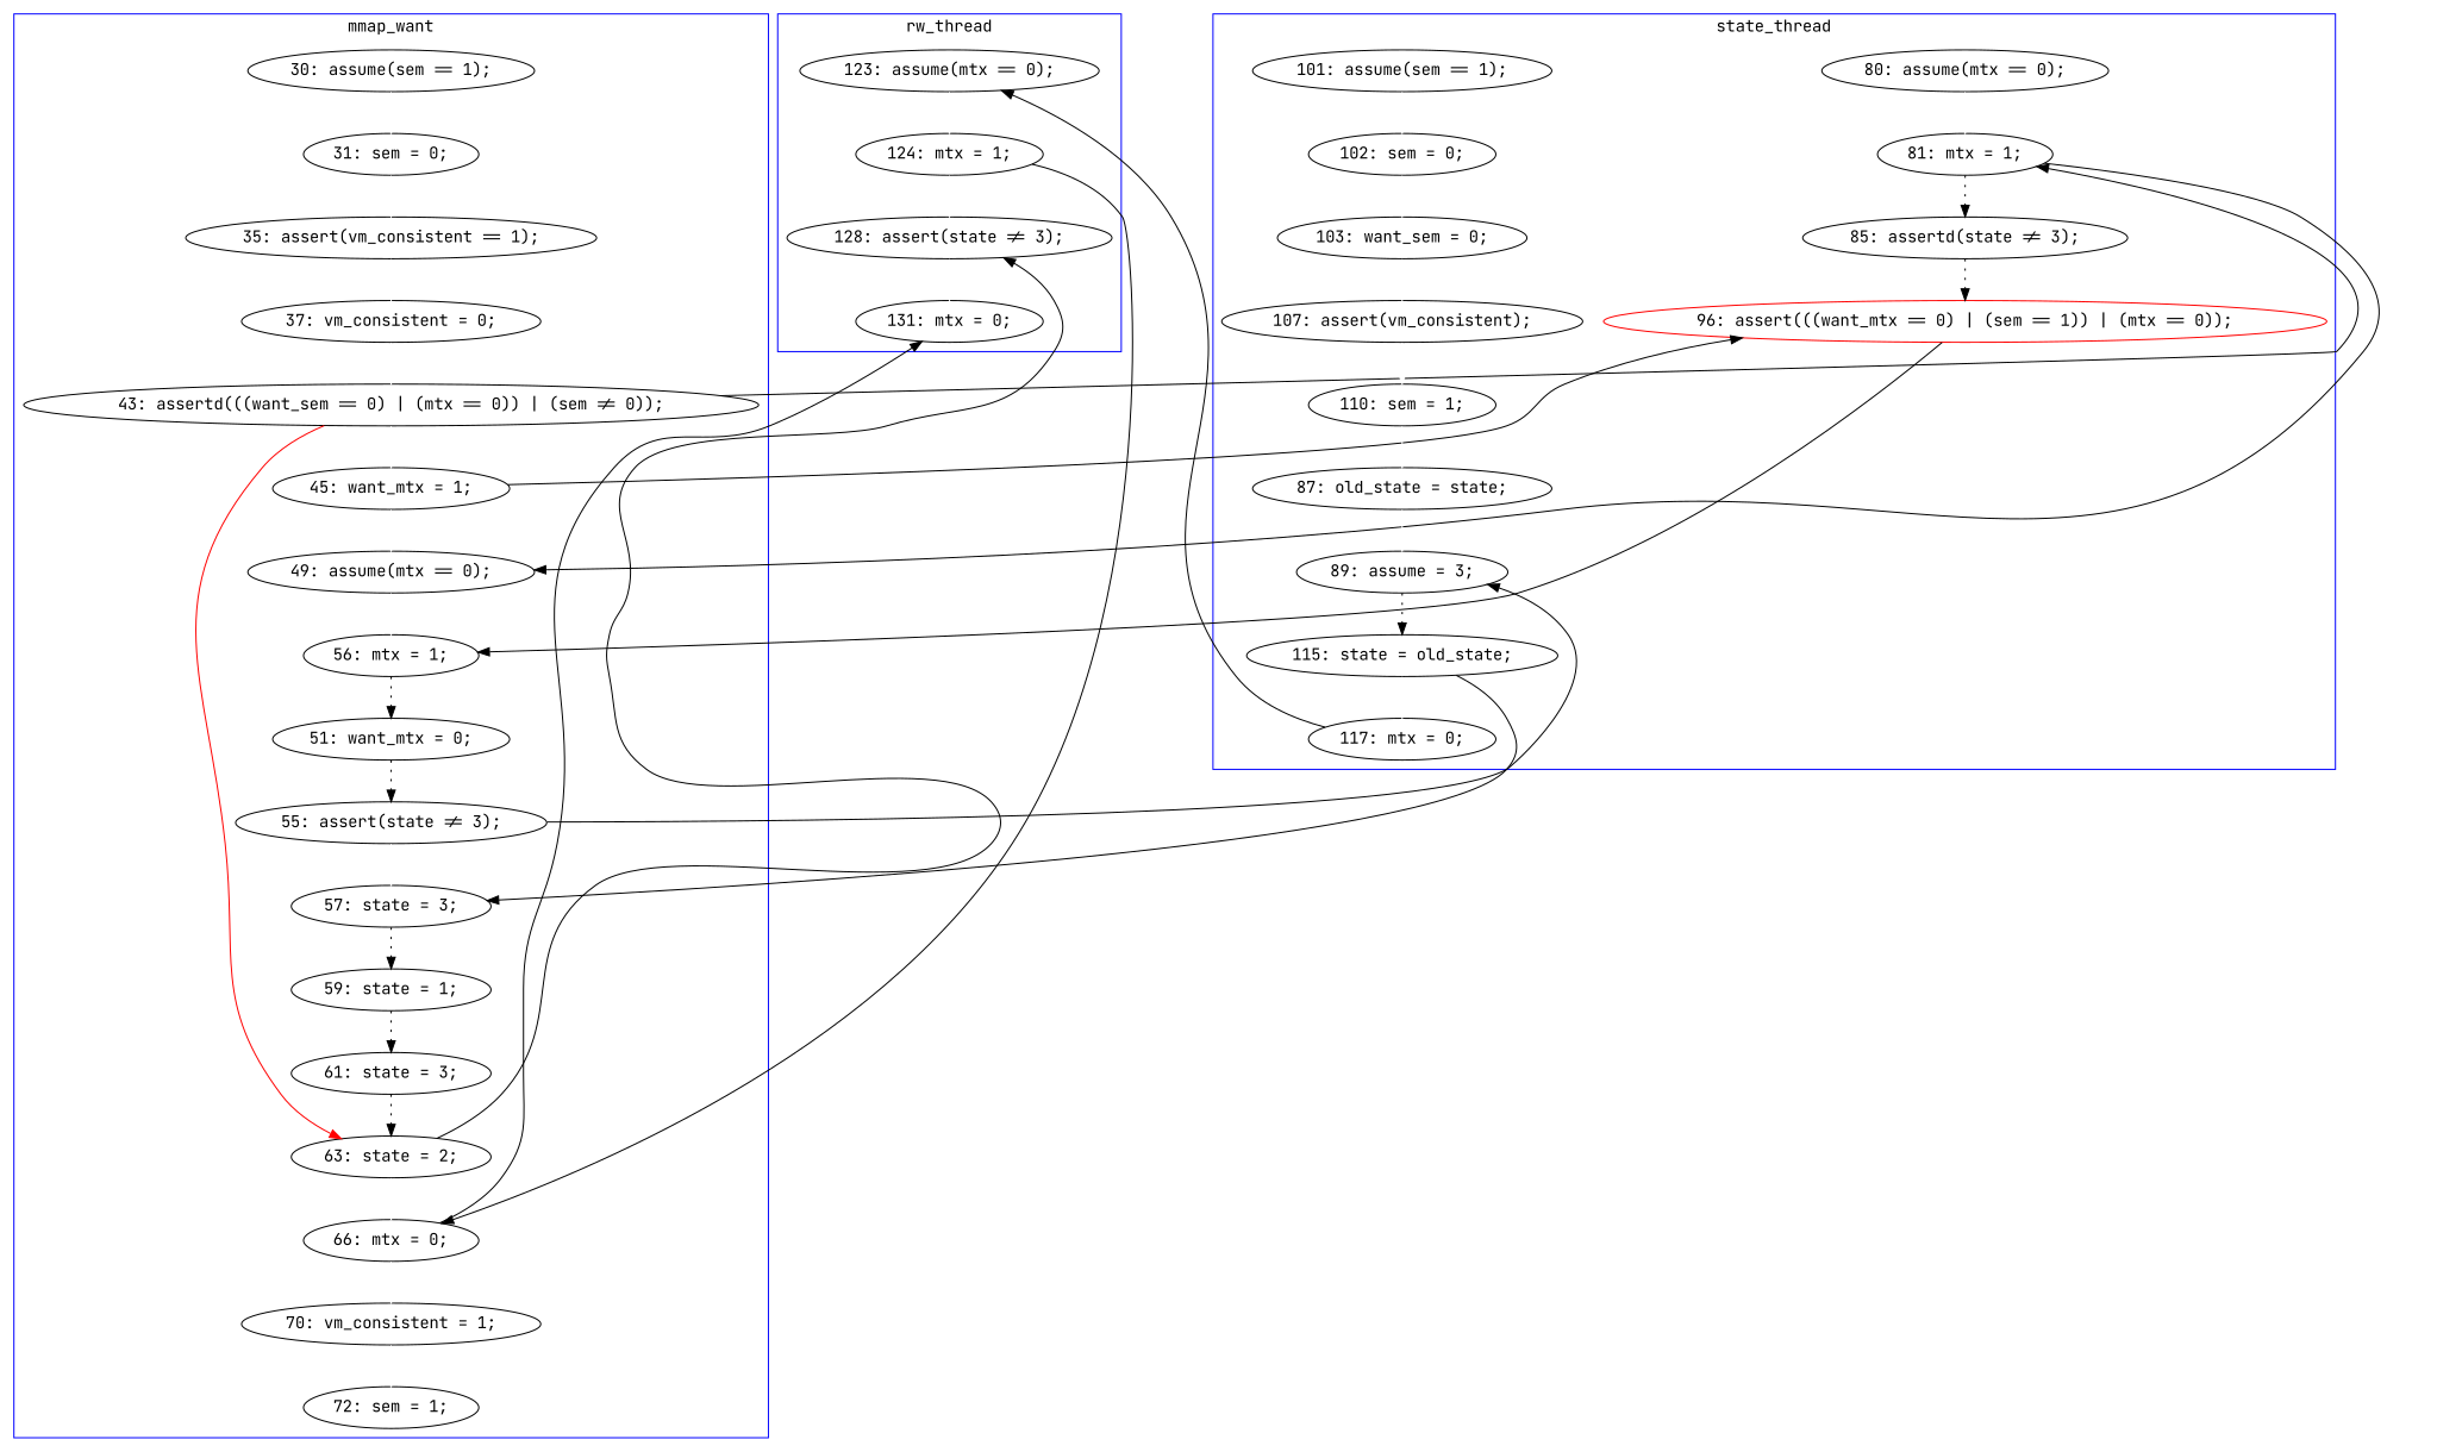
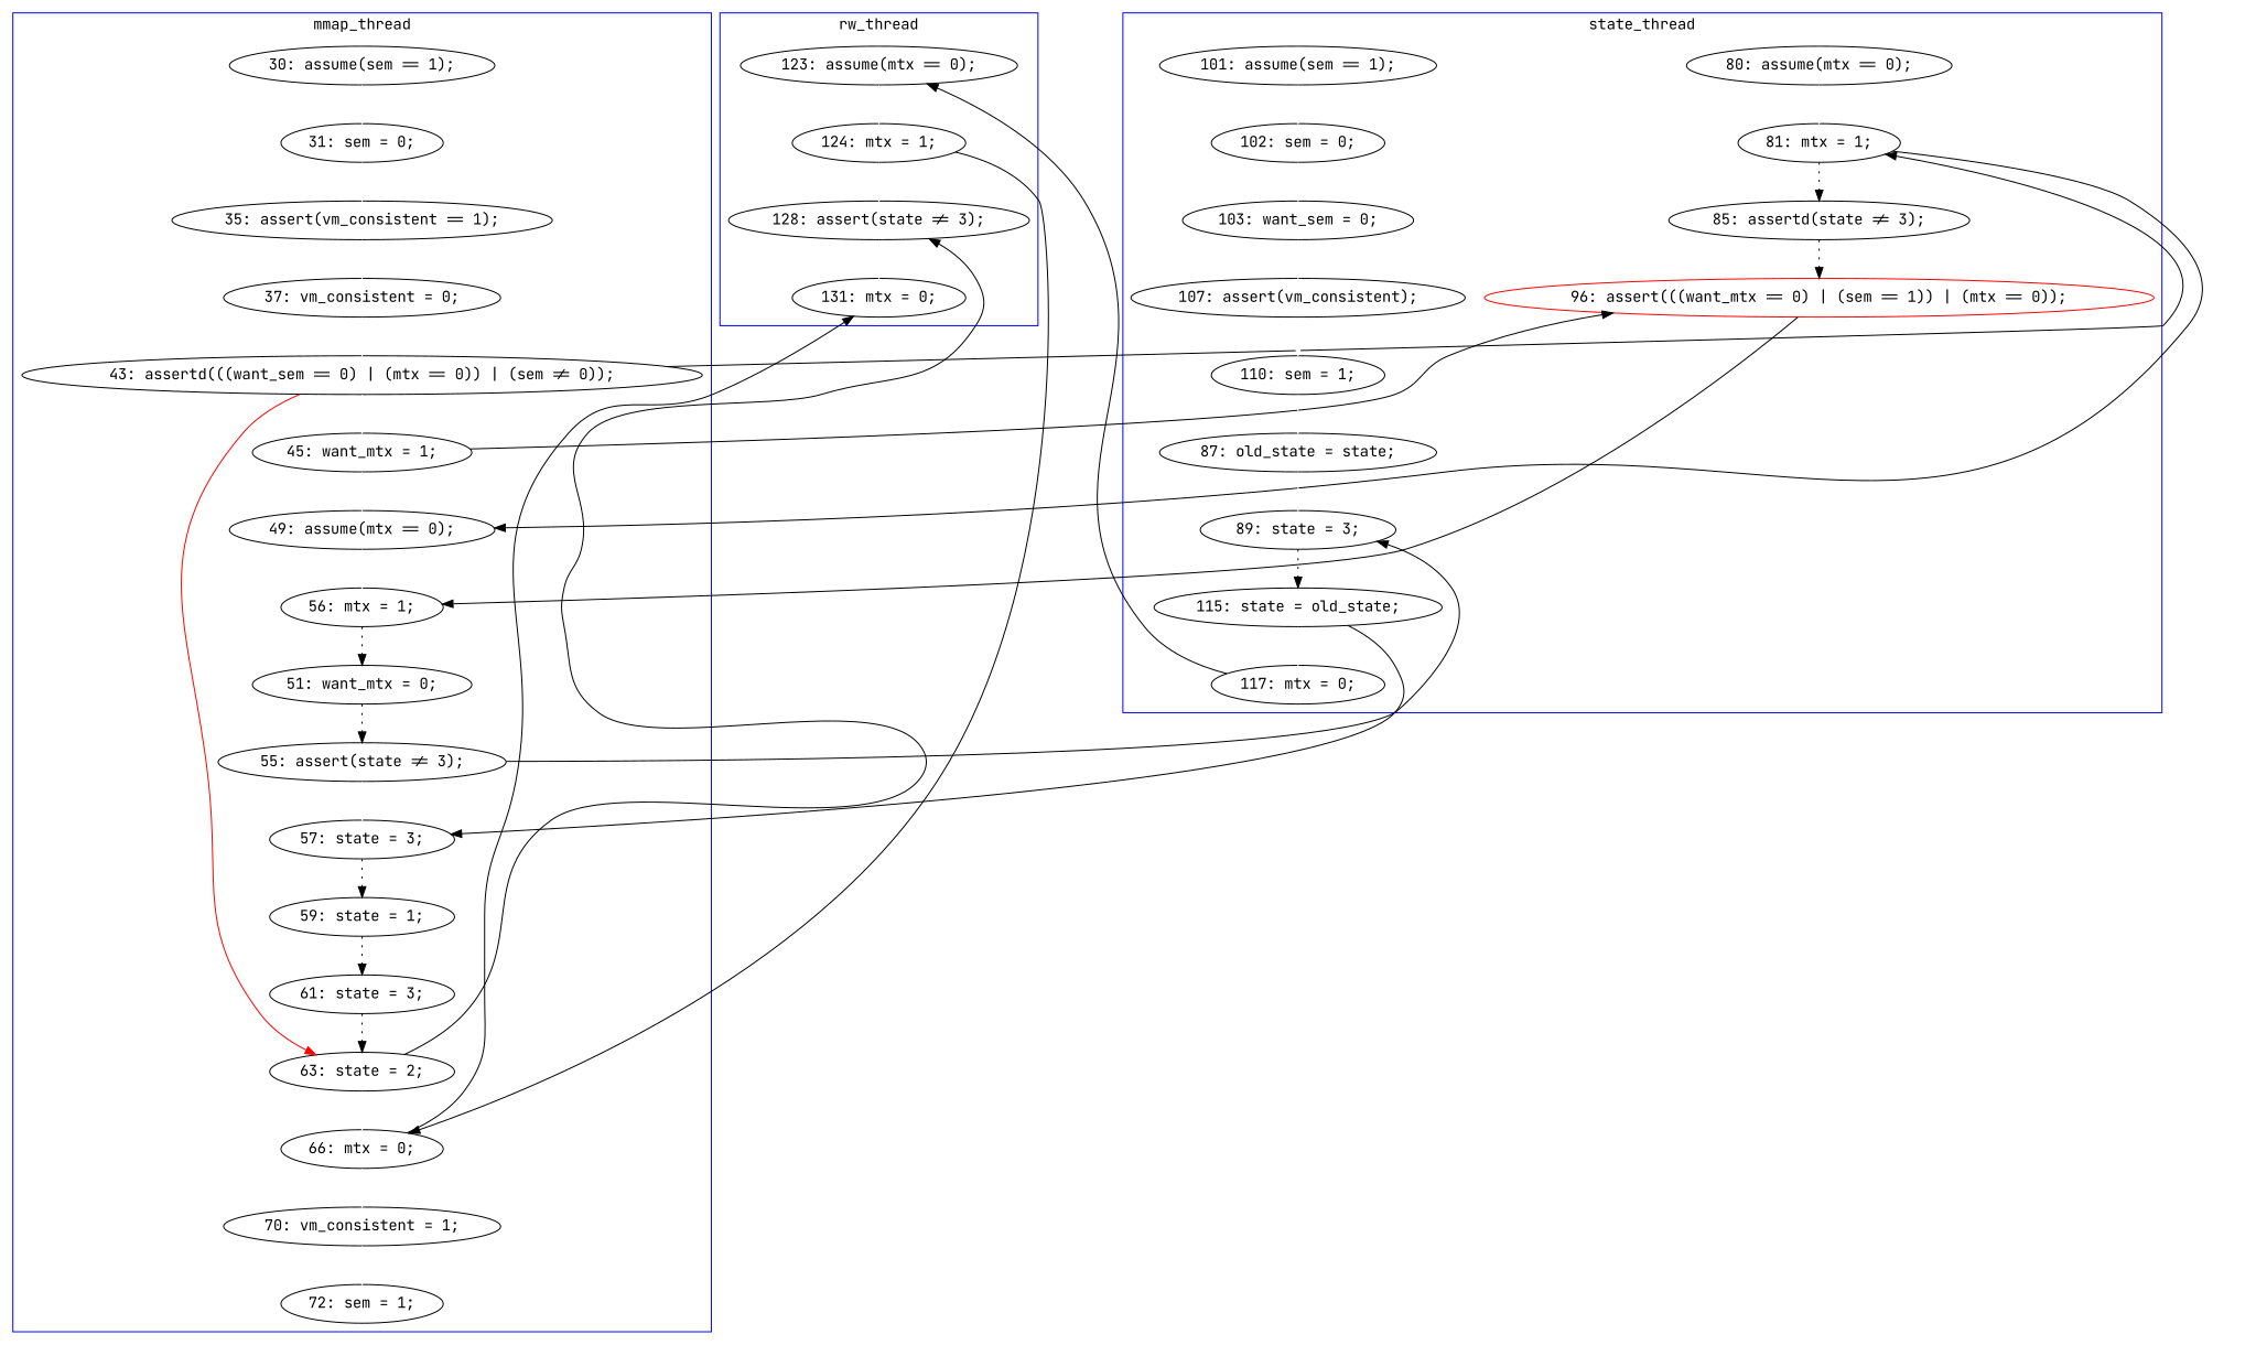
  digraph {
    fontname="JetBrains Mono"
    node [fontname="JetBrains Mono"]
    edge [color=white fontname="JetBrains Mono" style=solid]
    n1 [label="30: assume(sem == 1);"]
    n2 [label="31: sem = 0;"]
    n3 [label="70: vm_consistent = 1;"]
    n4 [label="72: sem = 1;"]
    n5 [label="49: assume(mtx == 0);"]
    n6 [label="56: mtx = 1;"]
    n7 [label="61: state = 3;"]
    n8 [label="63: state = 2;"]
    n9 [label="51: want_mtx = 0;"]
    n10 [label="55: assert(state != 3);"]
    n11 [label="45: want_mtx = 1;"]
    n12 [label="35: assert(vm_consistent == 1);"]
    n13 [label="37: vm_consistent = 0;"]
    n14 [label="66: mtx = 0;"]
    n15 [label="43: assertd(((want_sem == 0) | (mtx == 0)) | (sem != 0));"]
    n16 [label="57: state = 3;"]
    n17 [label="59: state = 1;"]
    n18 [label="80: assume(mtx == 0);"]
    n19 [label="81: mtx = 1;"]
    n20 [label="101: assume(sem == 1);"]
    n21 [label="107: assert(vm_consistent);"]
    n22 [label="110: sem = 1;"]
    n23 [label="87: old_state = state;"]
-   n24 [label="89: assume = 3;"]
+   n24 [label="89: state = 3;"]
    n25 [label="115: state = old_state;"]
    n26 [label="102: sem = 0;"]
    n27 [label="85: assertd(state != 3);"]
    n28 [label="117: mtx = 0;"]
    n29 [color=red label="96: assert(((want_mtx == 0) | (sem == 1)) | (mtx == 0));"]
    n30 [label="103: want_sem = 0;"]
    n31 [label="124: mtx = 1;"]
    n32 [label="128: assert(state != 3);"]
    n33 [label="123: assume(mtx == 0);"]
    n34 [label="131: mtx = 0;"]
    subgraph cluster_1 {
      color=blue
-     label=mmap_want
+     label=mmap_thread
      n1
      n2
      n3
      n4
      n5
      n6
      n7
      n8
      n9
      n10
      n11
      n12
      n13
      n14
      n15
      n16
      n17
    }
    subgraph cluster_2 {
      color=blue
      label=state_thread
      n18
      n19
      n20
      n21
      n22
      n23
      n24
      n25
      n26
      n27
      n28
      n29
      n30
    }
    subgraph cluster_3 {
      color=blue
      label=rw_thread
      n31
      n32
      n33
      n34
    }
    n1 -> n2
    n2 -> n12
    n3 -> n4
    n5 -> n6
    n6 -> n9 [color=black style=dotted]
    n7 -> n8 [color=black style=dotted]
    n8 -> n14
    n8 -> n32 [color=black constraint=false]
    n9 -> n10 [color=black style=dotted]
    n10 -> n16
    n10 -> n24 [color=black constraint=false]
    n11 -> n5
    n11 -> n29 [color=black constraint=false]
    n12 -> n13
    n13 -> n15
    n14 -> n3
    n14 -> n34 [color=black constraint=false]
    n15 -> n8 [color=red constraint=false]
    n15 -> n11
    n15 -> n19 [color=black constraint=false]
    n16 -> n17 [color=black style=dotted]
    n17 -> n7 [color=black style=dotted]
    n18 -> n19
    n19 -> n5 [color=black constraint=false]
    n19 -> n27 [color=black style=dotted]
    n20 -> n26
    n21 -> n22
    n22 -> n23
    n23 -> n24
    n24 -> n25 [color=black style=dotted]
    n25 -> n16 [color=black constraint=false]
    n25 -> n28
    n26 -> n30
    n27 -> n29 [color=black style=dotted]
    n28 -> n33 [color=black constraint=false]
    n29 -> n6 [color=black constraint=false]
    n30 -> n21
    n31 -> n14 [color=black constraint=false]
    n31 -> n32
    n32 -> n34
    n33 -> n31
  }
